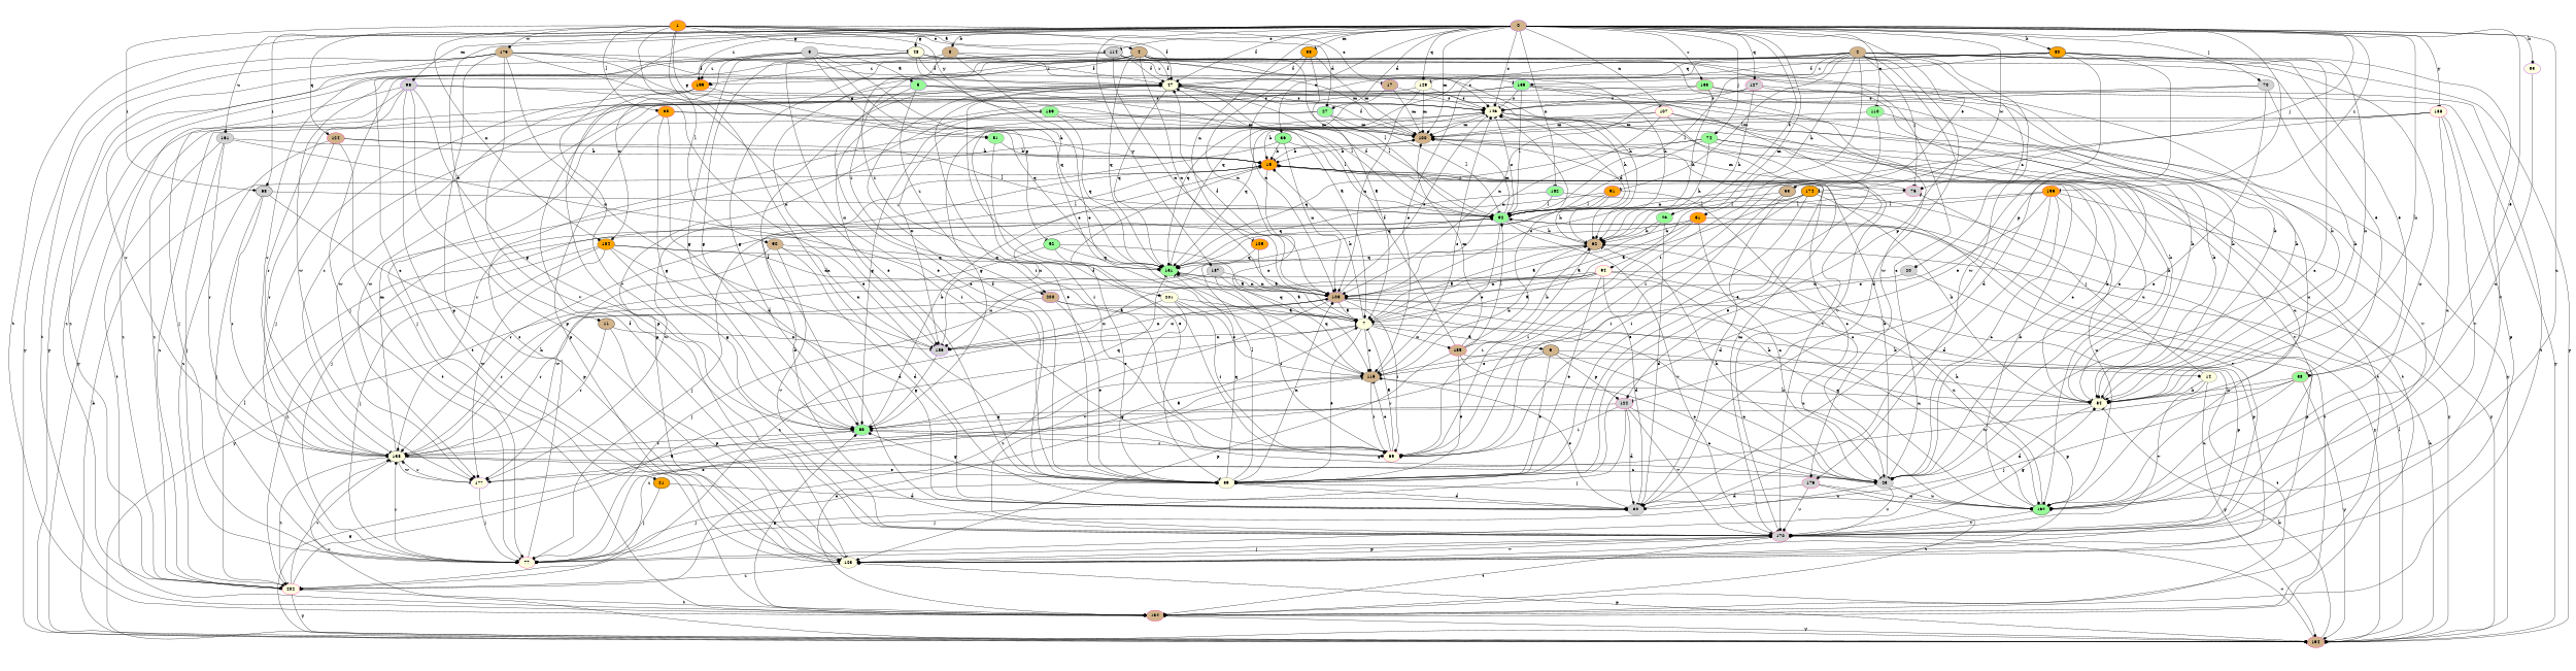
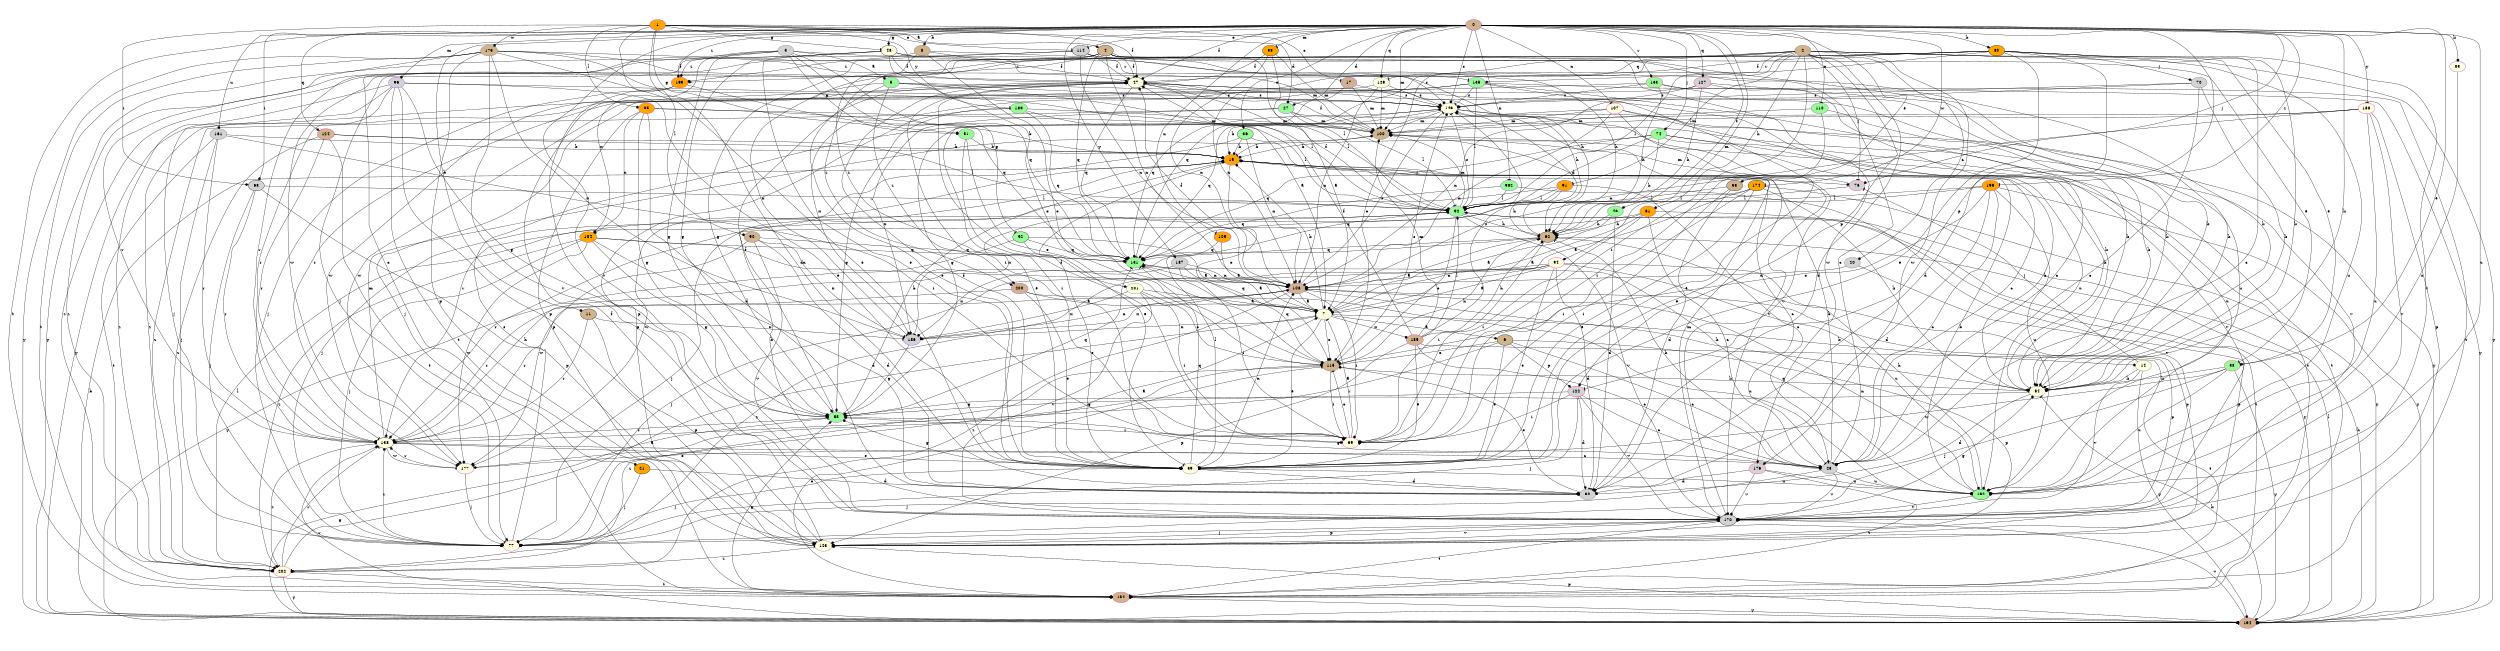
  strict digraph {
    node [color=gray40 fillcolor=tan style=filled]
    edge [arrowhead=diamond]
    0 [color=purple]
    8
    11 [color=black]
    27 [color=purple fillcolor=palegreen]
    33 [color=black]
    36 [color=black fillcolor=palegreen]
    38 [color=deeppink fillcolor=palegreen]
    46 [fillcolor=palegreen]
    47 [color=black fillcolor=lightyellow]
    48 [color=black fillcolor=lightyellow]
    68 [color=black fillcolor=lightgrey]
    70 [fillcolor=lightgrey]
    74 [fillcolor=palegreen]
    76 [color=deeppink fillcolor=lightgrey]
    80 [color=black fillcolor=orange]
    83 [color=purple fillcolor=lightyellow]
    84 [fillcolor=lightyellow]
    94 [color=deeppink fillcolor=lightyellow]
    96 [color=purple fillcolor=lightgrey]
    98 [color=black fillcolor=orange]
    100
    105 [color=purple fillcolor=orange]
    107 [color=deeppink fillcolor=lightyellow]
    110 [fillcolor=palegreen]
    114 [color=black fillcolor=lightgrey]
    122 [color=deeppink fillcolor=lightgrey]
    124 [color=deeppink]
    127 [color=deeppink fillcolor=lightgrey]
    129 [fillcolor=lightyellow]
    133 [color=deeppink fillcolor=palegreen]
    146 [fillcolor=lightyellow]
    154 [color=deeppink]
    161 [fillcolor=lightgrey]
    162 [color=black fillcolor=palegreen]
-   170 [color=deeppink fillcolor=lightgrey]
+   170 [color=black fillcolor=lightgrey]
    174 [color=black fillcolor=orange]
-   182 [color=purple fillcolor=palegreen]
+   182 [color=purple fillcolor=palegreen label=982]
    187 [fillcolor=lightgrey]
    188 [color=deeppink fillcolor=lightyellow]
    196 [color=deeppink fillcolor=orange]
    199 [color=deeppink fillcolor=orange]
    115
    201 [fillcolor=lightyellow]
    202 [color=deeppink fillcolor=lightyellow]
    138 [color=black fillcolor=lightyellow]
    123 [fillcolor=lightyellow]
    186 [color=purple fillcolor=lightgrey]
    92 [color=purple fillcolor=palegreen]
    30 [fillcolor=lightgrey]
    69 [color=deeppink fillcolor=lightyellow]
    108 [color=purple]
    39 [fillcolor=lightyellow]
    15 [color=deeppink fillcolor=orange]
    194 [color=deeppink]
    177 [color=purple fillcolor=lightyellow]
    77 [color=deeppink fillcolor=lightyellow]
    7 [fillcolor=lightyellow]
    62 [color=black]
    131 [fillcolor=palegreen]
    55 [color=purple fillcolor=palegreen]
    23 [fillcolor=lightgrey]
    1 [color=purple fillcolor=orange]
    4 [color=black]
    17 [color=purple]
    51 [fillcolor=palegreen]
    85 [color=deeppink fillcolor=orange]
    90
    175
    184 [fillcolor=orange]
    189 [fillcolor=palegreen]
    176 [color=deeppink fillcolor=lightgrey]
    21 [color=black fillcolor=orange]
    200 [color=purple]
    2
    20 [fillcolor=lightgrey]
    61 [color=deeppink fillcolor=orange]
    91 [color=purple fillcolor=orange]
    135 [color=purple fillcolor=palegreen]
    3 [fillcolor=lightgrey]
    5 [color=purple fillcolor=palegreen]
    52 [color=black fillcolor=palegreen]
    6 [color=black]
    14 [fillcolor=lightyellow]
    185 [color=deeppink]
    0 -> 8 [label=b]
    0 -> 11 [arrowhead=dot label=b]
    0 -> 27 [label=d]
    0 -> 33 [label=e]
    0 -> 36 [label=e]
    0 -> 38 [label=e]
    0 -> 46 [label=f]
    0 -> 47 [arrowhead=dot label=f]
    0 -> 48 [label=g]
    0 -> 68 [label=i]
-   0 -> 70 [label=j]
+   80 -> 70 [label=j]
    0 -> 74 [label=j]
    0 -> 76 [arrowhead=dot label=j]
    0 -> 80 [label=k]
    0 -> 83 [arrowhead=dot label=k]
    0 -> 84 [arrowhead=dot label=k]
    0 -> 94 [label=m]
    0 -> 96 [arrowhead=dot label=m]
    0 -> 98 [arrowhead=tee label=m]
    0 -> 100 [label=m]
    0 -> 105 [arrowhead=tee label=n]
    0 -> 107 [arrowhead=tee label=n]
    0 -> 110 [arrowhead=tee label=o]
    0 -> 114 [arrowhead=tee label=o]
    0 -> 122 [arrowhead=tee label=p]
    0 -> 124 [label=q]
    0 -> 127 [label=q]
    0 -> 129 [arrowhead=dot label=q]
    0 -> 133 [label=r]
    0 -> 146 [arrowhead=dot label=s]
    0 -> 154 [label=t]
    0 -> 161 [arrowhead=dot label=u]
    0 -> 162 [label=u]
    0 -> 170 [arrowhead=dot label=v]
    0 -> 174 [arrowhead=tee label=w]
    0 -> 182 [arrowhead=tee label=x]
    0 -> 187 [label=y]
    0 -> 188 [arrowhead=tee label=y]
    0 -> 196 [arrowhead=tee label=z]
    0 -> 199 [arrowhead=dot label=z]
    8 -> 47 [label=f]
    8 -> 84 [label=k]
    8 -> 115 [arrowhead=dot label=o]
    8 -> 201 [label=z]
    8 -> 202 [arrowhead=tee label=z]
    11 -> 138 [arrowhead=tee label=r]
    11 -> 123 [arrowhead=tee label=p]
    11 -> 186 [arrowhead=tee label=x]
    27 -> 100 [arrowhead=dot label=m]
    27 -> 162 [label=u]
    27 -> 202 [label=z]
    27 -> 186 [label=x]
    27 -> 92 [arrowhead=tee label=l]
    33 -> 92 [arrowhead=tee label=l]
    33 -> 30 [arrowhead=dot label=d]
    33 -> 69 [arrowhead=tee label=i]
    36 -> 138 [label=r]
    36 -> 108 [label=n]
    36 -> 39 [arrowhead=tee label=e]
    36 -> 15 [arrowhead=dot label=b]
    38 -> 84 [arrowhead=dot label=k]
    38 -> 162 [arrowhead=tee label=u]
    38 -> 194 [label=y]
    38 -> 177 [label=w]
    38 -> 77 [arrowhead=tee label=j]
    46 -> 30 [arrowhead=tee label=d]
    46 -> 7 [arrowhead=tee label=a]
    46 -> 62 [label=h]
    47 -> 146 [label=s]
    47 -> 162 [arrowhead=dot label=u]
    47 -> 92 [arrowhead=dot label=l]
    47 -> 69 [label=i]
    47 -> 194 [label=y]
    47 -> 62 [arrowhead=dot label=h]
    47 -> 131 [arrowhead=dot label=q]
    48 -> 47 [label=f]
    48 -> 100 [arrowhead=dot label=m]
    48 -> 115 [arrowhead=tee label=o]
    48 -> 39 [label=e]
    48 -> 194 [arrowhead=tee label=y]
    48 -> 62 [label=h]
    48 -> 55 [label=g]
    68 -> 138 [arrowhead=dot label=r]
    68 -> 123 [arrowhead=tee label=p]
    68 -> 92 [arrowhead=dot label=l]
    68 -> 77 [label=j]
    70 -> 84 [arrowhead=dot label=k]
    70 -> 146 [arrowhead=dot label=s]
    70 -> 108 [arrowhead=dot label=n]
    70 -> 23 [arrowhead=tee label=c]
    74 -> 84 [label=k]
    74 -> 154 [arrowhead=tee label=t]
    74 -> 170 [arrowhead=dot label=v]
    74 -> 92 [arrowhead=tee label=l]
    74 -> 15 [arrowhead=dot label=b]
    74 -> 62 [arrowhead=tee label=h]
    74 -> 131 [label=q]
    76 -> 100 [arrowhead=dot label=m]
    76 -> 92 [arrowhead=tee label=l]
    80 -> 47 [arrowhead=tee label=f]
    80 -> 84 [label=k]
    80 -> 170 [label=v]
    80 -> 186 [arrowhead=tee label=x]
    80 -> 30 [label=d]
    80 -> 39 [arrowhead=tee label=e]
    80 -> 177 [arrowhead=dot label=w]
    80 -> 77 [arrowhead=tee label=j]
    80 -> 131 [arrowhead=tee label=q]
    80 -> 23 [label=c]
    83 -> 162 [arrowhead=dot label=u]
    84 -> 30 [arrowhead=dot label=d]
    84 -> 15 [label=b]
    84 -> 55 [arrowhead=tee label=g]
    94 -> 162 [arrowhead=dot label=u]
    94 -> 202 [arrowhead=tee label=z]
    94 -> 123 [label=p]
    94 -> 30 [arrowhead=tee label=d]
    94 -> 108 [arrowhead=dot label=n]
    94 -> 39 [arrowhead=tee label=e]
    94 -> 77 [arrowhead=dot label=j]
    94 -> 7 [arrowhead=tee label=a]
    96 -> 146 [arrowhead=tee label=s]
    96 -> 154 [label=t]
    96 -> 202 [arrowhead=dot label=z]
    96 -> 138 [arrowhead=tee label=r]
    96 -> 123 [label=p]
    96 -> 39 [arrowhead=tee label=e]
    96 -> 77 [label=j]
    96 -> 55 [arrowhead=dot label=g]
    98 -> 47 [arrowhead=dot label=f]
    98 -> 100 [label=m]
    98 -> 108 [label=n]
    98 -> 7 [label=a]
    100 -> 47 [label=f]
    100 -> 154 [arrowhead=tee label=t]
    100 -> 15 [arrowhead=tee label=b]
    105 -> 7 [arrowhead=dot label=a]
    105 -> 131 [arrowhead=tee label=q]
    107 -> 84 [arrowhead=tee label=k]
    107 -> 100 [label=m]
    107 -> 170 [label=v]
    107 -> 108 [label=n]
    107 -> 39 [arrowhead=dot label=e]
    107 -> 15 [label=b]
    110 -> 84 [arrowhead=dot label=k]
    110 -> 100 [arrowhead=tee label=m]
    110 -> 69 [arrowhead=dot label=i]
    114 -> 47 [arrowhead=dot label=f]
    114 -> 84 [arrowhead=tee label=k]
    114 -> 146 [arrowhead=dot label=s]
    114 -> 202 [arrowhead=dot label=z]
    114 -> 108 [arrowhead=tee label=n]
    114 -> 55 [label=g]
    122 -> 170 [label=v]
    122 -> 30 [label=d]
    122 -> 69 [arrowhead=tee label=i]
    122 -> 77 [label=j]
    122 -> 55 [label=g]
    122 -> 23 [arrowhead=tee label=c]
    124 -> 154 [label=t]
    124 -> 202 [arrowhead=dot label=z]
    124 -> 138 [arrowhead=tee label=r]
    124 -> 92 [label=l]
    124 -> 15 [arrowhead=dot label=b]
    127 -> 84 [label=k]
    127 -> 146 [label=s]
    127 -> 77 [label=j]
    127 -> 62 [arrowhead=dot label=h]
    127 -> 23 [label=c]
    129 -> 100 [arrowhead=dot label=m]
    129 -> 146 [label=s]
    129 -> 138 [arrowhead=tee label=r]
    129 -> 108 [label=n]
    133 -> 84 [label=k]
    133 -> 146 [arrowhead=tee label=s]
    133 -> 154 [arrowhead=tee label=t]
    133 -> 177 [label=w]
    133 -> 62 [arrowhead=tee label=h]
    146 -> 100 [arrowhead=dot label=m]
    146 -> 170 [arrowhead=dot label=v]
    146 -> 39 [label=e]
    146 -> 194 [arrowhead=dot label=y]
    146 -> 131 [label=q]
    146 -> 23 [arrowhead=dot label=c]
    154 -> 115 [arrowhead=tee label=o]
    154 -> 194 [label=y]
    154 -> 55 [label=g]
    161 -> 154 [arrowhead=dot label=t]
    161 -> 138 [arrowhead=tee label=r]
    161 -> 69 [arrowhead=dot label=i]
    161 -> 15 [arrowhead=tee label=b]
    161 -> 77 [label=j]
    162 -> 170 [arrowhead=tee label=v]
    162 -> 108 [arrowhead=dot label=n]
    162 -> 15 [label=b]
    162 -> 62 [arrowhead=tee label=h]
    162 -> 131 [arrowhead=tee label=q]
    170 -> 84 [arrowhead=dot label=g]
    170 -> 100 [label=m]
    170 -> 154 [arrowhead=tee label=t]
    170 -> 123 [arrowhead=tee label=p]
    170 -> 15 [arrowhead=dot label=b]
    170 -> 77 [label=j]
    174 -> 84 [label=k]
    174 -> 92 [label=l]
    174 -> 69 [arrowhead=tee label=i]
    174 -> 39 [arrowhead=dot label=e]
    174 -> 194 [arrowhead=tee label=y]
    174 -> 7 [arrowhead=dot label=a]
    182 -> 170 [arrowhead=dot label=v]
    182 -> 92 [arrowhead=tee label=l]
    182 -> 131 [label=q]
    187 -> 186 [arrowhead=dot label=x]
    187 -> 69 [arrowhead=dot label=i]
    187 -> 108 [label=n]
    187 -> 7 [arrowhead=tee label=a]
    188 -> 100 [arrowhead=dot label=m]
    188 -> 162 [arrowhead=dot label=u]
    188 -> 170 [arrowhead=dot label=v]
    188 -> 123 [arrowhead=tee label=p]
    188 -> 108 [arrowhead=dot label=n]
    188 -> 55 [arrowhead=tee label=g]
    196 -> 162 [label=u]
    196 -> 115 [arrowhead=dot label=o]
    196 -> 186 [arrowhead=tee label=x]
    196 -> 92 [arrowhead=tee label=l]
    196 -> 30 [arrowhead=tee label=d]
    196 -> 194 [arrowhead=dot label=y]
    196 -> 23 [label=c]
    199 -> 123 [arrowhead=tee label=p]
    199 -> 77 [label=j]
    199 -> 131 [label=q]
    115 -> 84 [arrowhead=tee label=k]
    115 -> 146 [arrowhead=dot label=s]
    115 -> 202 [arrowhead=tee label=z]
    115 -> 69 [arrowhead=tee label=i]
    115 -> 62 [label=h]
    115 -> 131 [label=q]
    201 -> 170 [arrowhead=tee label=v]
    201 -> 115 [arrowhead=dot label=o]
    201 -> 186 [arrowhead=tee label=x]
    201 -> 69 [label=i]
    201 -> 7 [arrowhead=tee label=a]
    202 -> 154 [arrowhead=dot label=t]
    202 -> 138 [arrowhead=tee label=r]
    202 -> 92 [arrowhead=dot label=l]
    202 -> 194 [arrowhead=tee label=y]
    202 -> 7 [arrowhead=tee label=a]
    138 -> 100 [arrowhead=dot label=m]
    138 -> 202 [arrowhead=tee label=z]
    138 -> 39 [arrowhead=tee label=e]
    138 -> 177 [arrowhead=tee label=w]
    138 -> 62 [arrowhead=tee label=h]
    138 -> 23 [arrowhead=dot label=c]
    123 -> 47 [label=f]
    123 -> 170 [arrowhead=dot label=v]
    123 -> 202 [label=z]
    186 -> 108 [arrowhead=dot label=n]
    186 -> 55 [label=g]
    92 -> 47 [arrowhead=tee label=f]
    92 -> 100 [label=m]
    92 -> 146 [arrowhead=tee label=s]
    92 -> 170 [label=v]
    92 -> 115 [arrowhead=dot label=o]
    92 -> 194 [label=y]
    92 -> 77 [arrowhead=tee label=j]
    92 -> 62 [arrowhead=tee label=h]
    30 -> 115 [arrowhead=dot label=o]
    69 -> 47 [label=f]
    69 -> 115 [arrowhead=tee label=o]
    69 -> 7 [arrowhead=tee label=a]
    108 -> 47 [label=f]
    108 -> 84 [arrowhead=dot label=k]
    108 -> 146 [arrowhead=tee label=s]
    108 -> 202 [label=z]
    108 -> 138 [arrowhead=dot label=r]
    108 -> 123 [label=p]
    108 -> 186 [arrowhead=dot label=x]
    108 -> 69 [arrowhead=dot label=i]
    108 -> 7 [label=a]
    39 -> 47 [arrowhead=dot label=f]
    39 -> 162 [arrowhead=tee label=u]
    39 -> 92 [arrowhead=tee label=l]
    39 -> 30 [label=d]
    39 -> 108 [arrowhead=dot label=n]
    39 -> 77 [arrowhead=tee label=j]
    39 -> 131 [arrowhead=tee label=q]
    39 -> 55 [arrowhead=dot label=g]
    15 -> 76 [arrowhead=dot label=j]
    15 -> 115 [arrowhead=dot label=o]
    15 -> 39 [arrowhead=tee label=e]
    15 -> 77 [label=j]
    15 -> 23 [arrowhead=tee label=c]
    194 -> 84 [arrowhead=tee label=k]
    194 -> 170 [arrowhead=tee label=v]
    194 -> 138 [label=r]
    194 -> 123 [label=p]
    194 -> 92 [label=l]
    194 -> 15 [arrowhead=dot label=b]
    194 -> 62 [arrowhead=dot label=h]
    194 -> 55 [arrowhead=tee label=g]
    177 -> 138 [label=r]
    177 -> 77 [arrowhead=dot label=j]
    177 -> 7 [label=a]
    77 -> 146 [arrowhead=dot label=s]
    77 -> 115 [arrowhead=tee label=o]
    77 -> 138 [arrowhead=dot label=r]
    7 -> 115 [arrowhead=dot label=o]
    7 -> 186 [label=x]
    7 -> 39 [label=e]
    7 -> 15 [arrowhead=dot label=b]
    7 -> 131 [label=q]
    7 -> 6 [label=a]
    7 -> 14 [arrowhead=dot label=b]
    7 -> 185 [arrowhead=dot label=x]
    62 -> 146 [arrowhead=dot label=s]
    62 -> 69 [arrowhead=tee label=i]
    62 -> 7 [arrowhead=dot label=a]
    62 -> 131 [label=q]
    131 -> 108 [arrowhead=dot label=n]
    55 -> 47 [label=f]
    55 -> 138 [label=r]
    55 -> 69 [arrowhead=tee label=i]
    55 -> 15 [arrowhead=dot label=b]
    55 -> 131 [arrowhead=tee label=q]
    23 -> 162 [arrowhead=dot label=u]
    23 -> 170 [arrowhead=dot label=v]
    23 -> 15 [arrowhead=tee label=b]
    23 -> 77 [arrowhead=dot label=j]
    23 -> 62 [arrowhead=tee label=h]
    23 -> 55 [arrowhead=dot label=g]
    1 -> 27 [arrowhead=dot label=d]
    1 -> 47 [arrowhead=dot label=f]
    1 -> 48 [arrowhead=tee label=g]
    1 -> 68 [label=i]
    1 -> 114 [arrowhead=tee label=o]
    1 -> 30 [arrowhead=dot label=d]
    1 -> 4 [label=a]
    1 -> 17 [arrowhead=tee label=c]
    1 -> 51 [arrowhead=dot label=g]
    1 -> 85 [arrowhead=dot label=l]
    1 -> 90 [arrowhead=dot label=l]
    1 -> 175 [arrowhead=dot label=w]
-   1 -> 184 [arrowhead=dot label=x]
+   85 -> 184 [arrowhead=dot label=x]
    1 -> 189 [arrowhead=tee label=y]
    4 -> 38 [arrowhead=tee label=e]
    4 -> 47 [arrowhead=tee label=f]
    4 -> 199 [arrowhead=dot label=z]
    4 -> 92 [arrowhead=tee label=l]
    4 -> 108 [arrowhead=dot label=n]
    4 -> 131 [arrowhead=dot label=q]
    4 -> 23 [arrowhead=tee label=c]
    4 -> 176 [label=w]
    4 -> 21 [arrowhead=dot label=c]
    4 -> 200 [label=z]
    17 -> 100 [arrowhead=tee label=m]
    17 -> 146 [arrowhead=dot label=s]
    17 -> 131 [arrowhead=dot label=q]
+   51 -> 115 [arrowhead=tee label=o]
    51 -> 69 [arrowhead=tee label=i]
    51 -> 15 [label=b]
    85 -> 100 [arrowhead=dot label=m]
    85 -> 123 [label=p]
    85 -> 30 [arrowhead=tee label=d]
    85 -> 15 [label=b]
    85 -> 55 [arrowhead=tee label=g]
    90 -> 170 [arrowhead=tee label=v]
    90 -> 186 [arrowhead=tee label=x]
    90 -> 30 [arrowhead=dot label=d]
    90 -> 177 [label=w]
    90 -> 131 [arrowhead=tee label=q]
    175 -> 47 [arrowhead=dot label=f]
    175 -> 154 [arrowhead=dot label=t]
    175 -> 170 [label=v]
    175 -> 138 [arrowhead=tee label=r]
    175 -> 123 [arrowhead=tee label=p]
    175 -> 186 [arrowhead=tee label=x]
    175 -> 39 [label=e]
    175 -> 194 [arrowhead=tee label=y]
    175 -> 7 [label=a]
    175 -> 62 [label=h]
    184 -> 202 [arrowhead=dot label=z]
    184 -> 30 [label=d]
    184 -> 108 [arrowhead=dot label=n]
    184 -> 177 [arrowhead=dot label=w]
    184 -> 77 [label=j]
    184 -> 131 [label=q]
    184 -> 55 [label=g]
    189 -> 100 [arrowhead=tee label=m]
    189 -> 123 [arrowhead=tee label=p]
    189 -> 92 [label=l]
    189 -> 131 [arrowhead=dot label=q]
    189 -> 55 [label=g]
    176 -> 154 [label=t]
    176 -> 162 [arrowhead=dot label=u]
    176 -> 170 [arrowhead=dot label=v]
    176 -> 30 [arrowhead=tee label=d]
    21 -> 30 [arrowhead=tee label=d]
    21 -> 77 [label=j]
    200 -> 162 [arrowhead=tee label=u]
    200 -> 138 [arrowhead=dot label=r]
    200 -> 39 [arrowhead=dot label=e]
    200 -> 7 [arrowhead=tee label=a]
    2 -> 38 [arrowhead=tee label=e]
    2 -> 76 [arrowhead=tee label=j]
    2 -> 122 [label=p]
    2 -> 129 [arrowhead=tee label=q]
    2 -> 162 [arrowhead=tee label=u]
    2 -> 199 [label=z]
    2 -> 115 [label=o]
    2 -> 92 [label=l]
    2 -> 30 [label=d]
    2 -> 69 [label=i]
    2 -> 108 [arrowhead=dot label=n]
    2 -> 194 [arrowhead=dot label=y]
    2 -> 176 [label=w]
    2 -> 20 [arrowhead=dot label=c]
    2 -> 61 [arrowhead=dot label=h]
    2 -> 91 [arrowhead=tee label=l]
    2 -> 135 [label=r]
    20 -> 123 [label=p]
    20 -> 108 [arrowhead=dot label=n]
    61 -> 154 [label=t]
    61 -> 138 [label=r]
    61 -> 69 [arrowhead=dot label=i]
    61 -> 7 [arrowhead=tee label=a]
    61 -> 62 [label=h]
    61 -> 23 [label=c]
    91 -> 92 [arrowhead=dot label=l]
    91 -> 177 [arrowhead=dot label=w]
    91 -> 62 [arrowhead=dot label=h]
    91 -> 131 [arrowhead=dot label=q]
    91 -> 23 [label=c]
    135 -> 84 [label=k]
    135 -> 146 [arrowhead=tee label=s]
    135 -> 170 [arrowhead=tee label=v]
    135 -> 202 [arrowhead=dot label=z]
    135 -> 186 [label=x]
    135 -> 92 [label=l]
    135 -> 194 [label=y]
    3 -> 199 [label=z]
    3 -> 138 [arrowhead=dot label=r]
    3 -> 131 [label=q]
    3 -> 55 [label=g]
    3 -> 51 [arrowhead=dot label=g]
    3 -> 184 [label=x]
    3 -> 135 [arrowhead=tee label=r]
    3 -> 5 [arrowhead=dot label=a]
    3 -> 52 [arrowhead=tee label=g]
    5 -> 146 [label=s]
    5 -> 162 [arrowhead=dot label=u]
    5 -> 92 [label=l]
    5 -> 39 [label=e]
    5 -> 177 [arrowhead=dot label=w]
    5 -> 200 [label=z]
    52 -> 39 [arrowhead=dot label=e]
    52 -> 194 [arrowhead=dot label=y]
    52 -> 7 [label=a]
    52 -> 131 [label=q]
    6 -> 122 [label=p]
    6 -> 115 [arrowhead=tee label=o]
    6 -> 138 [label=r]
    6 -> 123 [label=p]
    6 -> 39 [arrowhead=tee label=e]
    6 -> 23 [arrowhead=dot label=c]
    14 -> 76 [arrowhead=tee label=j]
    14 -> 84 [label=k]
    14 -> 170 [label=v]
    14 -> 194 [arrowhead=dot label=y]
    185 -> 47 [label=f]
    185 -> 100 [label=m]
    185 -> 146 [label=s]
    185 -> 154 [arrowhead=tee label=t]
    185 -> 123 [label=p]
    185 -> 92 [label=l]
    185 -> 39 [arrowhead=dot label=e]
    185 -> 62 [arrowhead=dot label=h]
    185 -> 23 [arrowhead=tee label=c]
  }
